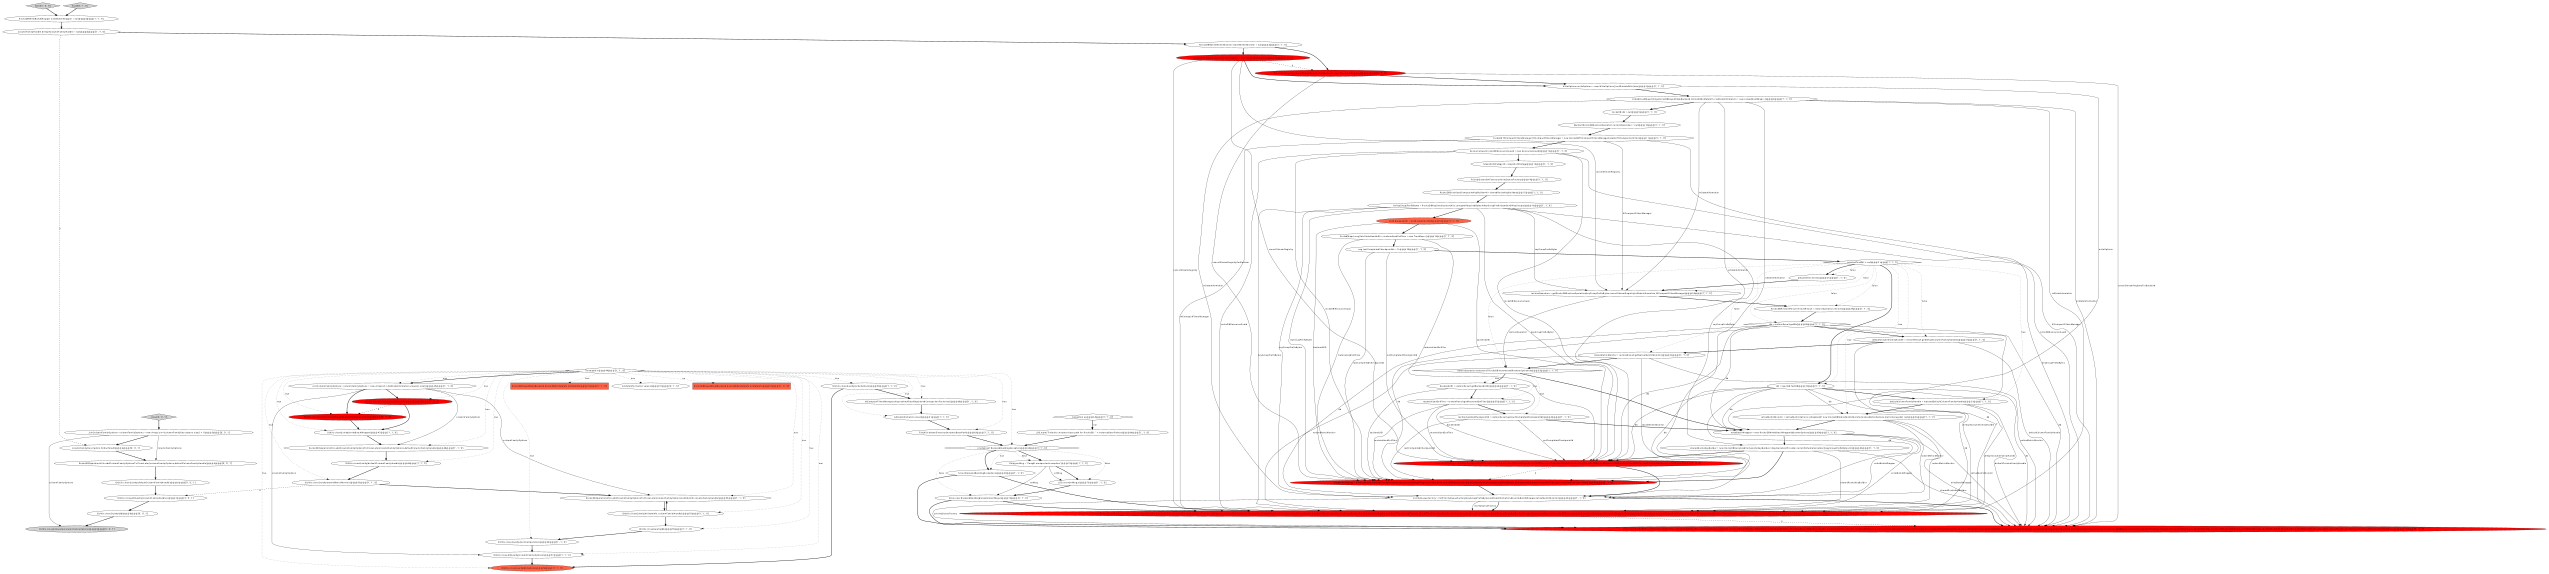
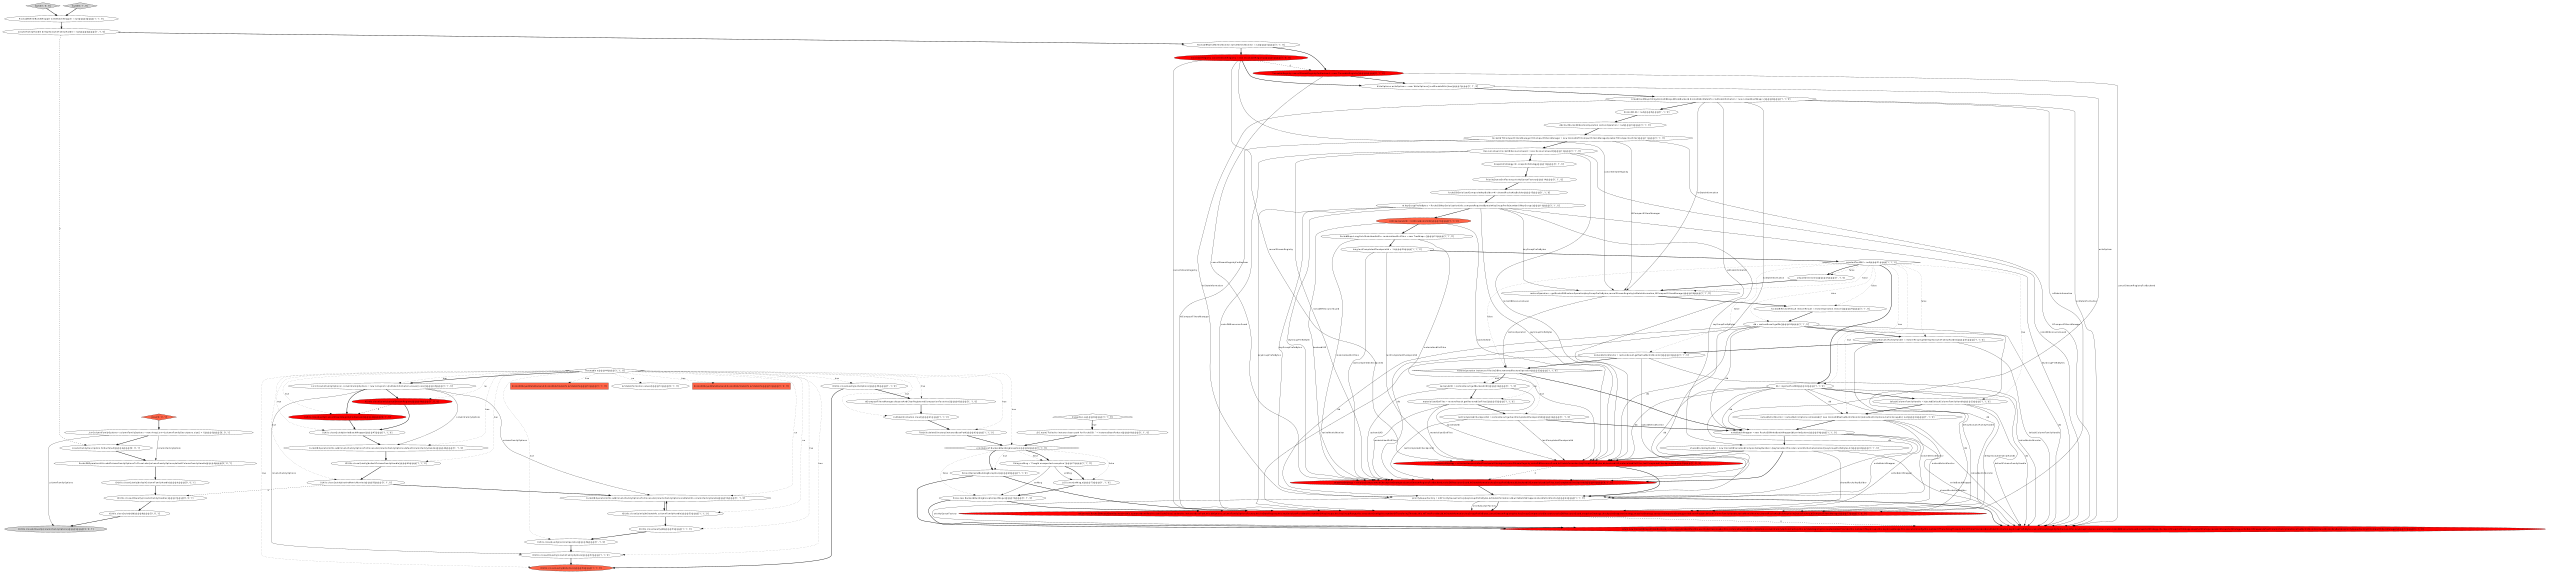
  digraph {
    fontname=Roboto
    node [fillcolor=white fontname=Roboto shape=ellipse style=filled]
    edge [fontname=Roboto style=bold]
    n1 [label="RocksDBOperationUtils.addColumnFamilyOptionsToCloseLater(columnFamilyOptions,defaultColumnFamilyHandle)@@@48@@@['1', '1', '0']"]
    n2 [label="IOUtils.closeQuietly(defaultColumnFamilyHandle)@@@49@@@['1', '1', '0']"]
    n3 [label="IOUtils.closeQuietly(nativeMetricMonitor)@@@50@@@['1', '1', '0']"]
    n4 [label="List<ColumnFamilyOptions> columnFamilyOptions = new ArrayList<>(columnFamilyDescriptors.size() + 1)@@@3@@@['0', '0', '1']"]
    n5 [label="RocksDBOperationUtils.addColumnFamilyOptionsToCloseLater(columnFamilyOptions,defaultColumnFamilyHandle)@@@5@@@['0', '0', '1']"]
    n6 [fillcolor=lightgray label="IOUtils.closeAllQuietly(columnFamilyOptions)@@@9@@@['0', '0', '1']"]
    n7 [label="columnFamilyDescriptors.forEach(null)@@@4@@@['0', '0', '1']"]
    n8 [label="IOUtils.closeQuietly(defaultColumnFamilyHandle)@@@6@@@['0', '0', '1']"]
    n9 [label="RocksDBRestoreResult restoreResult = restoreOperation.restore()@@@29@@@['1', '1', '0']"]
-   n10 [label="db = restoreResult.getDb()@@@30@@@['1', '1', '0']" shape=diamond]
+   n10 [label="db = restoreResult.getDb()@@@30@@@['1', '1', '0']"]
    n11 [fillcolor=red label="return new RocksDBKeyedStateBackend<>(this.operatorIdentifier,this.userCodeClassLoader,this.instanceBasePath,this.dbOptions,columnFamilyOptionsFactory,this.kvStateRegistry,this.keySerializerProvider,this.numberOfKeyGroups,this.keyGroupRange,this.executionConfig,this.numberOfTransferingThreads,this.ttlTimeProvider,db,kvStateInformation,keyGroupPrefixBytes,cancelStreamRegistry,this.keyGroupCompressionDecorator,rocksDBResourceGuard,snapshotStrategy.checkpointSnapshotStrategy,snapshotStrategy.savepointSnapshotStrategy,writeBatchWrapper,defaultColumnFamilyHandle,nativeMetricMonitor,sharedRocksKeyBuilder,priorityQueueFactory,ttlCompactFiltersManager)@@@77@@@['1', '0', '0']"]
    n12 [fillcolor=red label="return new RocksDBKeyedStateBackend<>(this.operatorIdentifier,this.userCodeClassLoader,this.instanceBasePath,this.dbOptions,columnFamilyOptionsFactory,this.kvStateRegistry,this.keySerializerProvider,this.numberOfKeyGroups,this.keyGroupRange,this.executionConfig,this.numberOfTransferingThreads,this.ttlTimeProvider,db,kvStateInformation,keyGroupPrefixBytes,cancelStreamRegistryForBackend,this.keyGroupCompressionDecorator,rocksDBResourceGuard,snapshotStrategy.checkpointSnapshotStrategy,snapshotStrategy.savepointSnapshotStrategy,writeBatchWrapper,defaultColumnFamilyHandle,nativeMetricMonitor,sharedRocksKeyBuilder,priorityQueueFactory,ttlCompactFiltersManager)@@@77@@@['0', '1', '0']"]
    n13 [label="writeBatchWrapper = new RocksDBWriteBatchWrapper(db,writeOptions)@@@39@@@['1', '1', '0']"]
    n14 [label="priorityQueueFactory = initPriorityQueueFactory(keyGroupPrefixBytes,kvStateInformation,db,writeBatchWrapper,nativeMetricMonitor)@@@42@@@['1', '1', '0']"]
    n15 [fillcolor=red label="snapshotStrategy = initializeSavepointAndCheckpointStrategies(cancelStreamRegistry,rocksDBResourceGuard,kvStateInformation,keyGroupPrefixBytes,db,backendUID,materializedSstFiles,lastCompletedCheckpointId)@@@41@@@['1', '0', '0']"]
    n16 [fillcolor=red label="snapshotStrategy = initializeSavepointAndCheckpointStrategies(cancelStreamRegistryForBackend,rocksDBResourceGuard,kvStateInformation,keyGroupPrefixBytes,db,backendUID,materializedSstFiles,lastCompletedCheckpointId)@@@41@@@['0', '1', '0']"]
    n17 [label="defaultColumnFamilyHandle = restoreResult.getDefaultColumnFamilyHandle()@@@31@@@['1', '1', '0']"]
    n18 [label="IOUtils.closeQuietly(writeOptions)@@@59@@@['1', '1', '0']"]
    n19 [label="ttlCompactFiltersManager.disposeAndClearRegisteredCompactionFactories()@@@60@@@['1', '1', '0']"]
    n20 [fillcolor=tomato label="IOUtils.closeQuietly(dbOptions)@@@58@@@['1', '1', '0']"]
    n21 [label="kvStateInformation.clear()@@@61@@@['1', '1', '0']"]
    n22 [label="restoreOperation = getRocksDBRestoreOperation(keyGroupPrefixBytes,cancelStreamRegistry,kvStateInformation,ttlCompactFiltersManager)@@@28@@@['1', '1', '0']"]
    n23 [label="restoreOperation instanceof RocksDBIncrementalRestoreOperation@@@33@@@['1', '1', '0']" shape=diamond]
    n24 [label="materializedSstFiles = restoreResult.getRestoredSstFiles()@@@35@@@['1', '1', '0']"]
    n25 [label="lastCompletedCheckpointId = restoreResult.getLastCompletedCheckpointId()@@@36@@@['1', '1', '0']"]
    n26 [label="backendUID = restoreResult.getBackendUID()@@@34@@@['1', '1', '0']"]
    n27 [label="sharedRocksKeyBuilder = new RocksDBSerializedCompositeKeyBuilder<>(keySerializerProvider.currentSchemaSerializer(),keyGroupPrefixBytes,32)@@@40@@@['1', '1', '0']"]
    n28 [fillcolor=tomato label="RocksDBKeyedStateBackend.RocksDbKvStateInfo kvStateInfo@@@51@@@['1', '1', '0']" shape=box]
    n29 [label="RocksDBOperationUtils.addColumnFamilyOptionsToCloseLater(columnFamilyOptions,kvStateInfo.columnFamilyHandle)@@@52@@@['1', '1', '0']"]
    n30 [label="IOUtils.closeAllQuietly(columnFamilyHandles)@@@7@@@['0', '0', '1']"]
    n31 [label="IOUtils.closeQuietly(kvStateInfo.columnFamilyHandle)@@@53@@@['1', '1', '0']"]
    n32 [label="IOUtils.closeQuietly(db)@@@8@@@['0', '0', '1']"]
    n33 [label="e instanceof BackendBuildingException@@@68@@@['1', '1', '0']" shape=diamond]
    n34 [label="throw (BackendBuildingException)e@@@69@@@['1', '1', '0']"]
    n35 [label="throw new BackendBuildingException(errMsg,e)@@@74@@@['1', '1', '0']"]
    n36 [label="String errMsg = \"Caught unexpected exception.\"@@@72@@@['1', '1', '0']"]
    n37 [label="LOG.error(errMsg,e)@@@73@@@['1', '1', '0']"]
    n38 [fillcolor=lightgray label="build['1', '0', '0']" shape=diamond]
    n39 [label="RocksDBWriteBatchWrapper writeBatchWrapper = null@@@3@@@['1', '1', '0']"]
    n40 [label="ColumnFamilyHandle defaultColumnFamilyHandle = null@@@4@@@['1', '1', '0']"]
    n41 [fillcolor=red label="IOUtils.closeQuietly(cancelStreamRegistryForBackend)@@@46@@@['0', '1', '0']"]
    n42 [label="IOUtils.closeQuietly(writeBatchWrapper)@@@47@@@['1', '1', '0']"]
    n43 [label="IOUtils.closeQuietly(db)@@@55@@@['1', '1', '0']"]
    n44 [label="IOUtils.closeAllQuietly(columnFamilyOptions)@@@57@@@['1', '1', '0']"]
    n45 [label="db = injectedTestDB@@@22@@@['1', '1', '0']"]
    n46 [label="defaultColumnFamilyHandle = injectedDefaultColumnFamilyHandle@@@23@@@['1', '1', '0']"]
    n47 [label="nativeMetricMonitor = nativeMetricOptions.isEnabled()? new RocksDBNativeMetricMonitor(nativeMetricOptions,metricGroup,db): null@@@24@@@['1', '1', '0']"]
    n48 [label="WriteOptions writeOptions = new WriteOptions().setDisableWAL(true)@@@7@@@['1', '1', '0']"]
    n49 [label="LinkedHashMap<String,RocksDBKeyedStateBackend.RocksDbKvStateInfo> kvStateInformation = new LinkedHashMap<>()@@@8@@@['1', '1', '0']"]
    n50 [label="RocksDB db = null@@@9@@@['1', '1', '0']"]
    n51 [label="RocksDBNativeMetricMonitor nativeMetricMonitor = null@@@5@@@['1', '1', '0']"]
    n52 [fillcolor=red label="CloseableRegistry cancelStreamRegistryForBackend = new CloseableRegistry()@@@6@@@['0', '1', '0']"]
    n53 [fillcolor=red label="CloseableRegistry cancelStreamRegistry = new CloseableRegistry()@@@6@@@['1', '0', '0']"]
    n54 [label="PriorityQueueSetFactory priorityQueueFactory@@@14@@@['1', '1', '0']"]
    n55 [label="RocksDBSerializedCompositeKeyBuilder<K> sharedRocksKeyBuilder@@@15@@@['1', '1', '0']"]
    n56 [label="int keyGroupPrefixBytes = RocksDBKeySerializationUtils.computeRequiredBytesInKeyGroupPrefix(numberOfKeyGroups)@@@16@@@['1', '1', '0']"]
    n57 [fillcolor=lightgray label="build['0', '1', '0']" shape=diamond]
    n58 [label="nativeMetricMonitor = restoreResult.getNativeMetricMonitor()@@@32@@@['1', '1', '0']"]
    n59 [label="AbstractRocksDBRestoreOperation restoreOperation = null@@@10@@@['1', '1', '0']"]
    n60 [label="RocksDbTtlCompactFiltersManager ttlCompactFiltersManager = new RocksDbTtlCompactFiltersManager(enableTtlCompactionFilter)@@@11@@@['1', '1', '0']"]
    n61 [label="IOUtils.closeQuietly(restoreOperation)@@@56@@@['1', '1', '0']"]
    n62 [label="ResourceGuard rocksDBResourceGuard = new ResourceGuard()@@@12@@@['1', '1', '0']"]
    n63 [label="LOG.warn(\"Failed to instance base path for RocksDB: \" + instanceBasePath,ex)@@@66@@@['1', '1', '0']"]
    n64 [label="kvStateInformation.values()@@@51@@@['0', '1', '0']"]
-   n65 [fillcolor=lightgray label="close['0', '0', '1']" shape=diamond]
+   n65 [fillcolor=tomato label="close['0', '0', '1']" shape=diamond]
    n66 [fillcolor=tomato label="UUID backendUID = UUID.randomUUID()@@@18@@@['1', '1', '0']"]
    n67 [label="SortedMap<Long,Set<StateHandleID>> materializedSstFiles = new TreeMap<>()@@@19@@@['1', '1', '0']"]
    n68 [label="long lastCompletedCheckpointId = -1L@@@20@@@['1', '1', '0']"]
    n69 [label="injectedTestDB != null@@@21@@@['1', '1', '0']" shape=diamond]
    n70 [label="prepareDirectories()@@@27@@@['1', '1', '0']"]
    n71 [label="SnapshotStrategy<K> snapshotStrategy@@@13@@@['1', '1', '0']"]
    n72 [label="Exception ex@@@65@@@['1', '1', '0']" shape=diamond]
    n73 [label="FileUtils.deleteDirectory(instanceBasePath)@@@63@@@['1', '1', '0']"]
    n74 [label="List<ColumnFamilyOptions> columnFamilyOptions = new ArrayList<>(kvStateInformation.values().size())@@@45@@@['1', '1', '0']"]
    n75 [fillcolor=red label="IOUtils.closeQuietly(cancelStreamRegistry)@@@46@@@['1', '0', '0']"]
    n76 [fillcolor=tomato label="RocksDBKeyedStateBackend.RocksDbKvStateInfo kvStateInfo@@@51@@@['1', '0', '0']" shape=box]
    n77 [label="Throwable e@@@44@@@['1', '1', '0']" shape=diamond]
    n1 -> n2
    n2 -> n3
    n3 -> n29
    n3 -> n30 [label=0 style=dashed]
    n4 -> n5 [label=columnFamilyOptions style=solid]
    n4 -> n6 [label=columnFamilyOptions style=solid]
    n4 -> n7
    n5 -> n8
    n7 -> n5
    n8 -> n30
    n9 -> n10
    n10 -> n11 [label=db style=solid]
    n10 -> n12 [label=db style=solid]
    n10 -> n13 [label=db style=solid]
    n10 -> n14 [label=db style=solid]
    n10 -> n15 [label=db style=solid]
    n10 -> n16 [label=db style=solid]
    n10 -> n17
    n11 -> n12 [label=0 style=dashed]
    n13 -> n11 [label=writeBatchWrapper style=solid]
    n13 -> n12 [label=writeBatchWrapper style=solid]
    n13 -> n14 [label=writeBatchWrapper style=solid]
    n13 -> n27
    n14 -> n11 [label=priorityQueueFactory style=solid]
    n14 -> n11
    n14 -> n12
    n14 -> n12 [label=priorityQueueFactory style=solid]
    n15 -> n14
    n15 -> n16 [label=0 style=dashed]
    n16 -> n14
    n17 -> n11 [label=defaultColumnFamilyHandle style=solid]
    n17 -> n12 [label=defaultColumnFamilyHandle style=solid]
    n17 -> n58
    n18 -> n19
    n18 -> n20
    n19 -> n21
    n21 -> n73
    n22 -> n9
    n22 -> n23 [label=restoreOperation style=solid]
    n23 -> n13
    n23 -> n24 [label=true style=dotted]
    n23 -> n25 [label=true style=dotted]
    n23 -> n26 [label=true style=dotted]
    n23 -> n26
    n24 -> n15 [label=materializedSstFiles style=solid]
    n24 -> n16 [label=materializedSstFiles style=solid]
    n24 -> n25
    n25 -> n13
    n25 -> n15 [label=lastCompletedCheckpointId style=solid]
    n25 -> n16 [label=lastCompletedCheckpointId style=solid]
    n26 -> n15 [label=backendUID style=solid]
    n26 -> n16 [label=backendUID style=solid]
    n26 -> n24
    n27 -> n11 [label=sharedRocksKeyBuilder style=solid]
    n27 -> n12 [label=sharedRocksKeyBuilder style=solid]
    n27 -> n15
    n27 -> n16
    n29 -> n31
    n30 -> n32
    n31 -> n29
    n31 -> n43
    n32 -> n6
    n33 -> n34
    n33 -> n34 [label=true style=dotted]
    n33 -> n35 [label=false style=dotted]
    n33 -> n36
    n33 -> n36 [label=false style=dotted]
    n33 -> n37 [label=false style=dotted]
    n34 -> n11
    n34 -> n12
    n35 -> n11
    n35 -> n12
    n36 -> n35 [label=errMsg style=solid]
    n36 -> n37
    n36 -> n37 [label=errMsg style=solid]
    n37 -> n35
    n38 -> n39
    n39 -> n40
    n40 -> n7 [label=0 style=dashed]
    n40 -> n51
    n41 -> n42
    n42 -> n1
    n43 -> n61
    n44 -> n20
    n45 -> n11 [label=db style=solid]
    n45 -> n12 [label=db style=solid]
    n45 -> n13 [label=db style=solid]
    n45 -> n14 [label=db style=solid]
    n45 -> n15 [label=db style=solid]
    n45 -> n16 [label=db style=solid]
    n45 -> n46
    n45 -> n47 [label=db style=solid]
    n46 -> n11 [label=defaultColumnFamilyHandle style=solid]
    n46 -> n12 [label=defaultColumnFamilyHandle style=solid]
    n46 -> n47
    n47 -> n11 [label=nativeMetricMonitor style=solid]
    n47 -> n12 [label=nativeMetricMonitor style=solid]
    n47 -> n13
    n47 -> n14 [label=nativeMetricMonitor style=solid]
    n48 -> n13 [label=writeOptions style=solid]
    n48 -> n49
    n49 -> n11 [label=kvStateInformation style=solid]
    n49 -> n12 [label=kvStateInformation style=solid]
    n49 -> n14 [label=kvStateInformation style=solid]
    n49 -> n15 [label=kvStateInformation style=solid]
    n49 -> n16 [label=kvStateInformation style=solid]
    n49 -> n22 [label=kvStateInformation style=solid]
    n49 -> n50
    n50 -> n59
    n51 -> n52
    n51 -> n53
    n52 -> n12 [label=cancelStreamRegistryForBackend style=solid]
    n52 -> n16 [label=cancelStreamRegistryForBackend style=solid]
    n52 -> n48
    n53 -> n11 [label=cancelStreamRegistry style=solid]
    n53 -> n15 [label=cancelStreamRegistry style=solid]
    n53 -> n22 [label=cancelStreamRegistry style=solid]
    n53 -> n48
    n53 -> n52 [label=0 style=dashed]
    n54 -> n55
    n55 -> n56
    n56 -> n11 [label=keyGroupPrefixBytes style=solid]
    n56 -> n12 [label=keyGroupPrefixBytes style=solid]
    n56 -> n14 [label=keyGroupPrefixBytes style=solid]
    n56 -> n15 [label=keyGroupPrefixBytes style=solid]
    n56 -> n16 [label=keyGroupPrefixBytes style=solid]
    n56 -> n22 [label=keyGroupPrefixBytes style=solid]
    n56 -> n27 [label=keyGroupPrefixBytes style=solid]
    n56 -> n66
    n57 -> n39
    n58 -> n11 [label=nativeMetricMonitor style=solid]
    n58 -> n12 [label=nativeMetricMonitor style=solid]
    n58 -> n14 [label=nativeMetricMonitor style=solid]
    n58 -> n23
    n59 -> n60
    n60 -> n11 [label=ttlCompactFiltersManager style=solid]
    n60 -> n12 [label=ttlCompactFiltersManager style=solid]
    n60 -> n22 [label=ttlCompactFiltersManager style=solid]
    n60 -> n62
    n61 -> n44
    n62 -> n11 [label=rocksDBResourceGuard style=solid]
    n62 -> n12 [label=rocksDBResourceGuard style=solid]
    n62 -> n15 [label=rocksDBResourceGuard style=solid]
    n62 -> n16 [label=rocksDBResourceGuard style=solid]
    n62 -> n71
    n63 -> n33
    n65 -> n4
    n66 -> n15 [label=backendUID style=solid]
    n66 -> n16 [label=backendUID style=solid]
    n66 -> n67
    n67 -> n15 [label=materializedSstFiles style=solid]
    n67 -> n16 [label=materializedSstFiles style=solid]
    n67 -> n68
    n68 -> n15 [label=lastCompletedCheckpointId style=solid]
    n68 -> n16 [label=lastCompletedCheckpointId style=solid]
    n68 -> n69
    n69 -> n9 [label=false style=dotted]
    n69 -> n10 [label=false style=dotted]
    n69 -> n17 [label=false style=dotted]
    n69 -> n22 [label=false style=dotted]
    n69 -> n23 [label=false style=dotted]
    n69 -> n45
    n69 -> n45 [label=true style=dotted]
    n69 -> n46 [label=true style=dotted]
    n69 -> n47 [label=true style=dotted]
    n69 -> n58 [label=false style=dotted]
    n69 -> n70
    n69 -> n70 [label=false style=dotted]
    n70 -> n22
    n71 -> n54
    n72 -> n63
    n72 -> n63 [label=true style=dotted]
    n73 -> n33
    n74 -> n1 [label=columnFamilyOptions style=solid]
    n74 -> n29 [label=columnFamilyOptions style=solid]
    n74 -> n41
    n74 -> n44 [label=columnFamilyOptions style=solid]
    n74 -> n75
    n75 -> n41 [label=0 style=dashed]
    n75 -> n42
    n77 -> n1 [label=true style=dotted]
    n77 -> n2 [label=true style=dotted]
    n77 -> n3 [label=true style=dotted]
    n77 -> n18 [label=true style=dotted]
    n77 -> n19 [label=true style=dotted]
    n77 -> n20 [label=true style=dotted]
    n77 -> n21 [label=true style=dotted]
    n77 -> n28 [label=true style=dotted]
    n77 -> n29 [label=true style=dotted]
    n77 -> n31 [label=true style=dotted]
    n77 -> n33 [label=true style=dotted]
    n77 -> n41 [label=true style=dotted]
    n77 -> n42 [label=true style=dotted]
    n77 -> n43 [label=true style=dotted]
    n77 -> n44 [label=true style=dotted]
    n77 -> n61 [label=true style=dotted]
    n77 -> n64 [label=true style=dotted]
    n77 -> n73 [label=true style=dotted]
    n77 -> n74
    n77 -> n74 [label=true style=dotted]
    n77 -> n75 [label=true style=dotted]
    n77 -> n76 [label=true style=dotted]
  }
